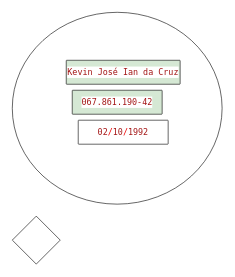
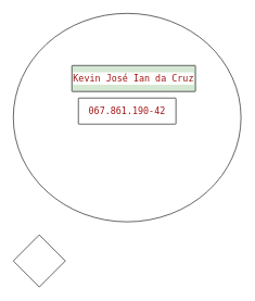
  <mxCell id="0" />
  <mxCell id="1" parent="0" />
  <mxCell id="2" value="" style="ellipse;whiteSpace=wrap;html=1;" vertex="1" parent="1"><mxGeometry x="20" y="20" width="350" height="320" as="geometry" /></mxCell>
  <mxCell id="3" value="&lt;div style=&quot;background-color: rgb(255 , 255 , 255) ; font-family: &amp;#34;droid sans mono&amp;#34; , monospace , monospace , &amp;#34;droid sans fallback&amp;#34; ; font-size: 14px ; line-height: 19px ; white-space: pre&quot;&gt;&lt;span style=&quot;color: #a31515&quot;&gt;Kevin José Ian da Cruz&lt;/span&gt;&lt;/div&gt;" style="rounded=1;whiteSpace=wrap;html=1;arcSize=2;fillColor=#d5e8d4;" vertex="1" parent="1"><mxGeometry x="110" y="100" width="190" height="40" as="geometry" /></mxCell>
- <mxCell id="4" value="&lt;div style=&quot;background-color: rgb(255 , 255 , 255) ; font-family: &amp;#34;droid sans mono&amp;#34; , monospace , monospace , &amp;#34;droid sans fallback&amp;#34; ; font-size: 14px ; line-height: 19px ; white-space: pre&quot;&gt;&lt;div style=&quot;font-family: &amp;#34;droid sans mono&amp;#34; , monospace , monospace , &amp;#34;droid sans fallback&amp;#34; ; line-height: 19px&quot;&gt;&lt;span style=&quot;color: #a31515&quot;&gt;067.861.190-42&lt;/span&gt;&lt;/div&gt;&lt;/div&gt;" style="rounded=1;whiteSpace=wrap;html=1;arcSize=2;fillColor=#d5e8d4;" vertex="1" parent="1"><mxGeometry x="120" y="150" width="150" height="40" as="geometry" /></mxCell>
- <mxCell id="5" value="&lt;div style=&quot;background-color: rgb(255 , 255 , 255) ; font-family: &amp;#34;droid sans mono&amp;#34; , monospace , monospace , &amp;#34;droid sans fallback&amp;#34; ; font-size: 14px ; line-height: 19px ; white-space: pre&quot;&gt;&lt;div style=&quot;font-family: &amp;#34;droid sans mono&amp;#34; , monospace , monospace , &amp;#34;droid sans fallback&amp;#34; ; line-height: 19px&quot;&gt;&lt;div style=&quot;font-family: &amp;#34;droid sans mono&amp;#34; , monospace , monospace , &amp;#34;droid sans fallback&amp;#34; ; line-height: 19px&quot;&gt;&lt;span style=&quot;color: #a31515&quot;&gt;02&lt;/span&gt;&lt;span style=&quot;color: #ee0000&quot;&gt;/&lt;/span&gt;&lt;span style=&quot;color: #a31515&quot;&gt;10&lt;/span&gt;&lt;span style=&quot;color: #ee0000&quot;&gt;/&lt;/span&gt;&lt;span style=&quot;color: #a31515&quot;&gt;1992&lt;/span&gt;&lt;/div&gt;&lt;/div&gt;&lt;/div&gt;" style="rounded=1;whiteSpace=wrap;html=1;arcSize=2;" vertex="1" parent="1"><mxGeometry x="130" y="200" width="150" height="40" as="geometry" /></mxCell>
+ <mxCell id="4" value="&lt;div style=&quot;background-color: rgb(255 , 255 , 255) ; font-family: &amp;#34;droid sans mono&amp;#34; , monospace , monospace , &amp;#34;droid sans fallback&amp;#34; ; font-size: 14px ; line-height: 19px ; white-space: pre&quot;&gt;&lt;div style=&quot;font-family: &amp;#34;droid sans mono&amp;#34; , monospace , monospace , &amp;#34;droid sans fallback&amp;#34; ; line-height: 19px&quot;&gt;&lt;span style=&quot;color: #a31515&quot;&gt;067.861.190-42&lt;/span&gt;&lt;/div&gt;&lt;/div&gt;" style="rounded=1;whiteSpace=wrap;html=1;arcSize=2;" vertex="1" parent="1"><mxGeometry x="120" y="150" width="150" height="40" as="geometry" /></mxCell>
  <mxCell id="6" value="" style="rhombus;whiteSpace=wrap;html=1;" vertex="1" parent="1"><mxGeometry x="20" y="360" width="80" height="80" as="geometry" /></mxCell>
